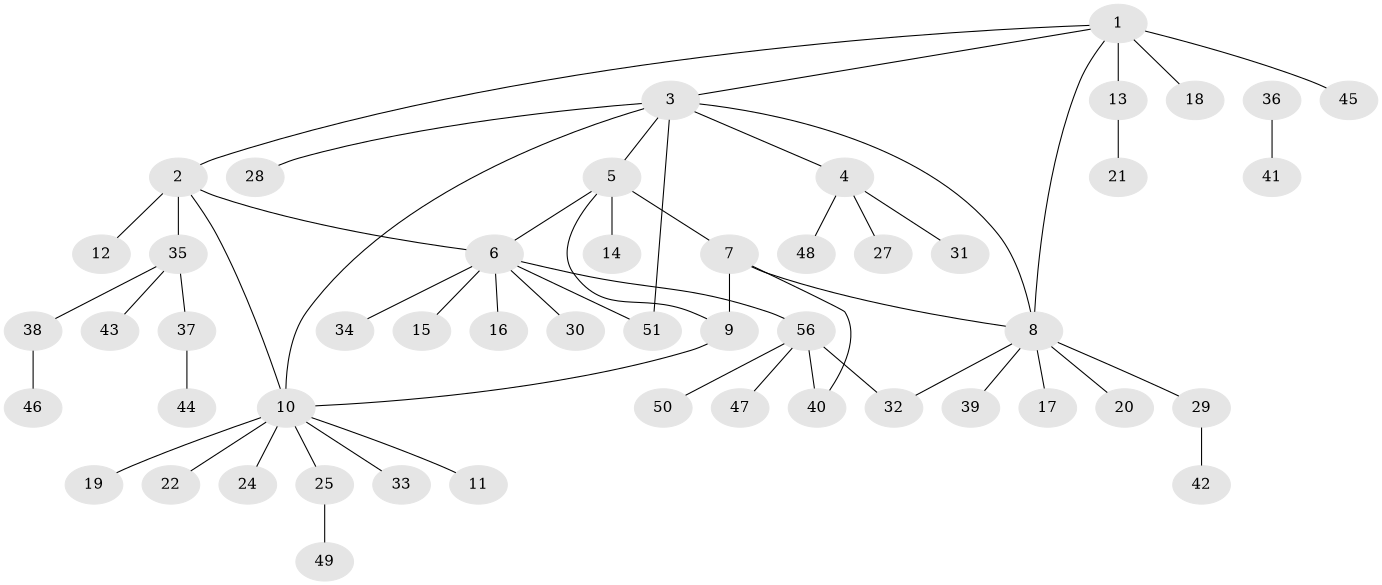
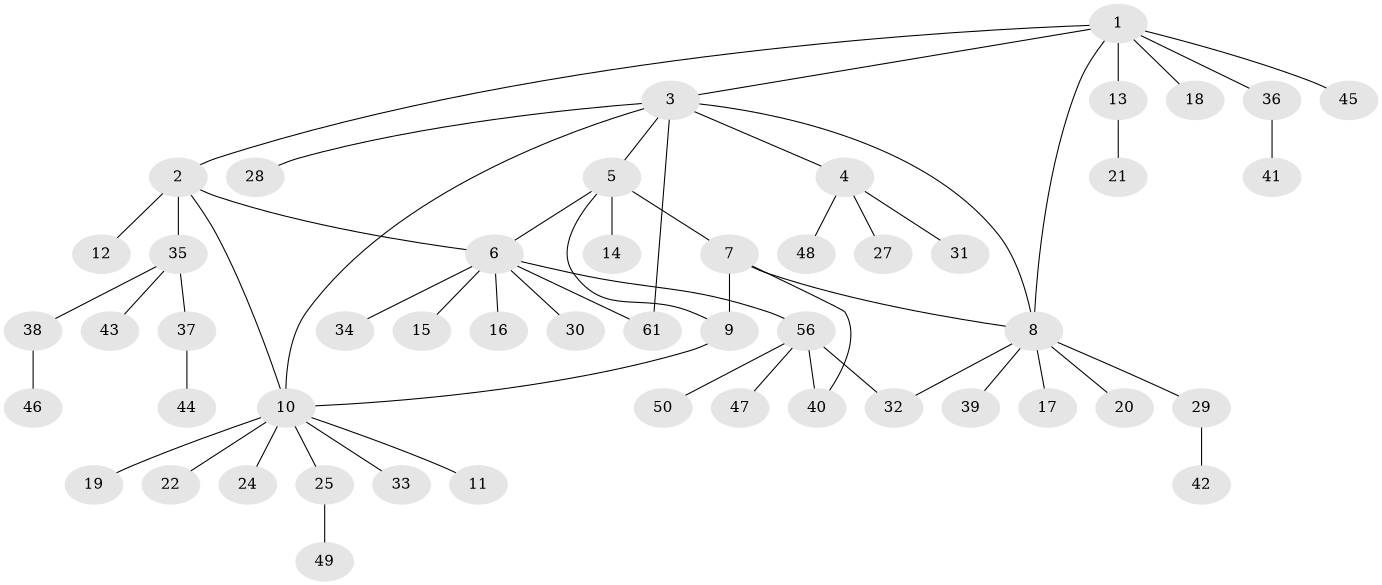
  graph {
    node [color=gray90 style=filled]
    1
    2
    3
    8
    13
    18
    36
    45
    6
    10
    12
    35
    4
    5
    28
-   51
+   51 [label=61]
    17
    20
    29
    32
    39
    21
    41
    15
    16
    n26 [label=56]
    30
    34
    11
    19
    22
    24
    25
    33
    37
    38
    43
    27
    31
    48
    7
    9
    14
    40
    47
    50
    42
    49
    44
    46
    1 -- 2
    1 -- 3
    1 -- 8
    1 -- 13
    1 -- 18
+   1 -- 36
    1 -- 45
    2 -- 6
    2 -- 10
    2 -- 12
    2 -- 35
    3 -- 8
    3 -- 10
    3 -- 4
    3 -- 5
    3 -- 28
    3 -- 51
    8 -- 17
    8 -- 20
    8 -- 29
    8 -- 32
    8 -- 39
    13 -- 21
    36 -- 41
    6 -- 51
    6 -- 15
    6 -- 16
    6 -- n26
    6 -- 30
    6 -- 34
    10 -- 11
    10 -- 19
    10 -- 22
    10 -- 24
    10 -- 25
    10 -- 33
    35 -- 37
    35 -- 38
    35 -- 43
    4 -- 27
    4 -- 31
    4 -- 48
    5 -- 6
    5 -- 7
    5 -- 9
    5 -- 14
    29 -- 42
    n26 -- 32
    n26 -- 40
    n26 -- 47
    n26 -- 50
    25 -- 49
    37 -- 44
    38 -- 46
    7 -- 8
    7 -- 9
    7 -- 40
    9 -- 10
  }
